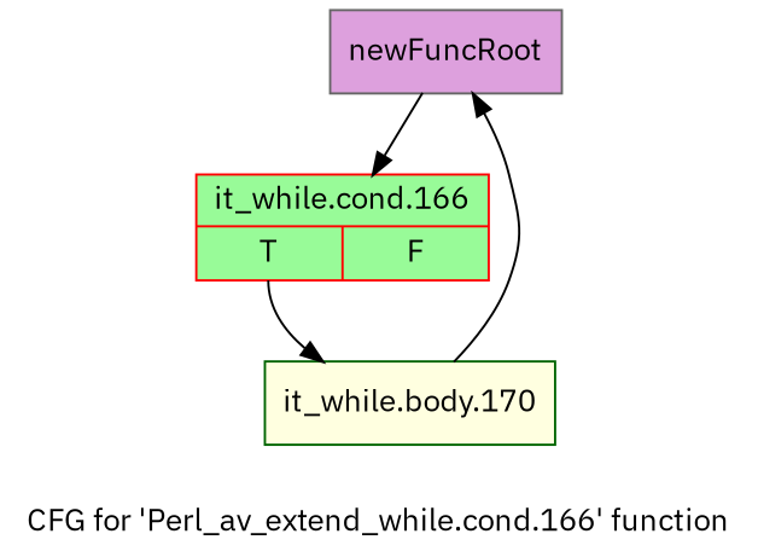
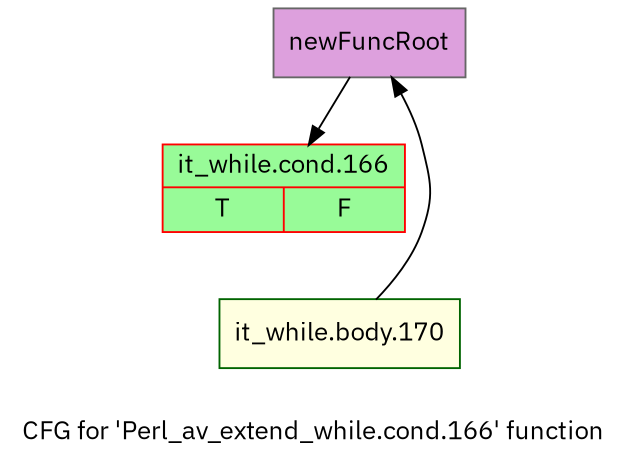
  digraph {
    fontname="IBM Plex Sans"
    label="CFG for 'Perl_av_extend_while.cond.166' function"
    node [fontname="IBM Plex Sans" shape=record style=filled]
    edge [fontname="IBM Plex Sans"]
    n1 [color=gray40 fillcolor=plum label="{newFuncRoot}"]
    n2 [color=red fillcolor=palegreen label="{it_while.cond.166|{<s0>T|<s1>F}}"]
    n3 [color=darkgreen fillcolor=lightyellow label="{it_while.body.170}"]
    n1 -> n2
-   n2 -> n3 [tailport=s0]
    n3 -> n1
  }
